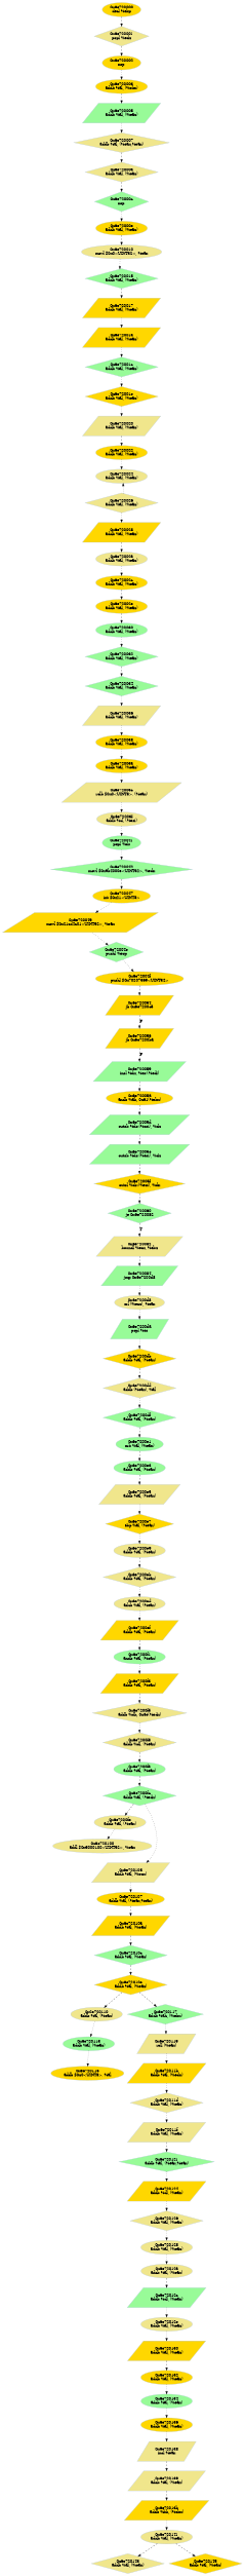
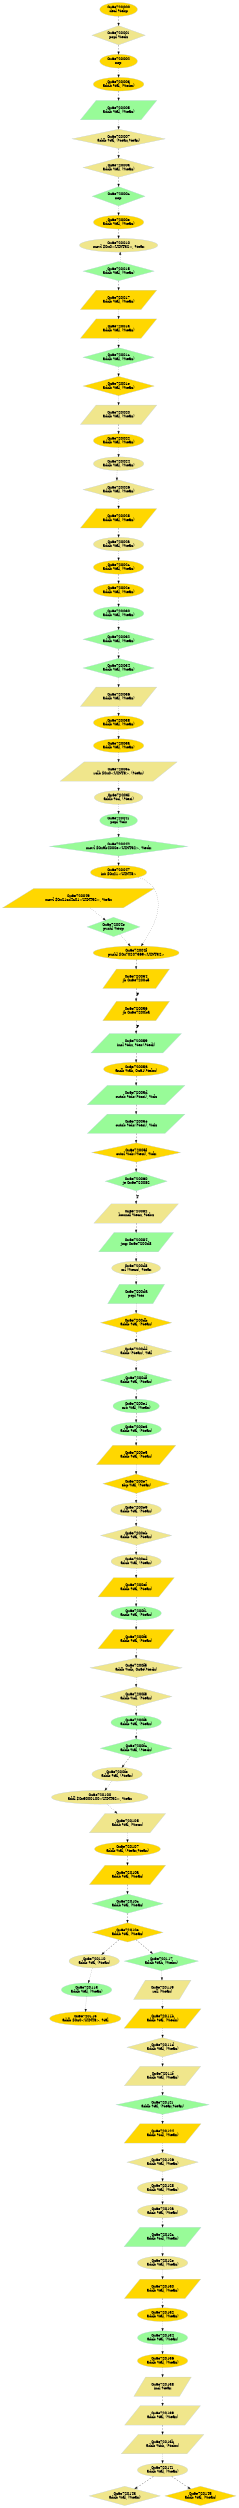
  digraph {
    node [color=lightsteelblue fillcolor=gold shape=ellipse style=filled]
    edge [color="#000000" style=dotted]
    n1 [label="0x6e720000\ndecl %ebp"]
    n2 [fillcolor=khaki label="0x6e720001\npopl %edx" shape=diamond]
    n3 [label="0x6e720002\nnop "]
    n4 [label="0x6e720003\naddb %al, (%ebx)"]
    n5 [fillcolor=palegreen label="0x6e720005\naddb %al, (%eax)" shape=parallelogram]
    n6 [fillcolor=khaki label="0x6e720007\naddb %al, (%eax,%eax)" shape=diamond]
    n7 [fillcolor=khaki label="0x6e72000a\naddb %al, (%eax)" shape=diamond]
    n8 [fillcolor=palegreen label="0x6e72000c\nnop " shape=diamond]
    n9 [label="0x6e72000e\naddb %al, (%eax)"]
    n10 [fillcolor=khaki label="0x6e720010\nmovl $0x0<UINT32>, %eax"]
    n11 [fillcolor=palegreen label="0x6e720015\naddb %al, (%eax)" shape=diamond]
    n12 [label="0x6e720017\naddb %al, (%eax)" shape=parallelogram]
    n13 [label="0x6e72001a\naddb %al, (%eax)" shape=parallelogram]
    n14 [fillcolor=palegreen label="0x6e72001c\naddb %al, (%eax)" shape=diamond]
    n15 [label="0x6e72001e\naddb %al, (%eax)" shape=diamond]
    n16 [fillcolor=khaki label="0x6e720020\naddb %al, (%eax)" shape=parallelogram]
    n17 [label="0x6e720022\naddb %al, (%eax)"]
    n18 [fillcolor=khaki label="0x6e720024\naddb %al, (%eax)"]
    n19 [fillcolor=khaki label="0x6e720026\naddb %al, (%eax)" shape=diamond]
    n20 [label="0x6e720028\naddb %al, (%eax)" shape=parallelogram]
    n21 [fillcolor=khaki label="0x6e72002a\naddb %al, (%eax)"]
    n22 [label="0x6e72002c\naddb %al, (%eax)"]
    n23 [label="0x6e72002e\naddb %al, (%eax)"]
    n24 [fillcolor=palegreen label="0x6e720030\naddb %al, (%eax)"]
    n25 [fillcolor=palegreen label="0x6e720032\naddb %al, (%eax)" shape=diamond]
    n26 [fillcolor=palegreen label="0x6e720034\naddb %al, (%eax)" shape=diamond]
    n27 [fillcolor=khaki label="0x6e720036\naddb %al, (%eax)" shape=parallelogram]
    n28 [label="0x6e720038\naddb %al, (%eax)"]
    n29 [label="0x6e72003a\naddb %al, (%eax)"]
    n30 [fillcolor=khaki label="0x6e72003c\nrolb $0x0<UINT8>, (%eax)" shape=parallelogram]
    n31 [fillcolor=khaki label="0x6e72003f\naddb %cl, (%esi)"]
    n32 [fillcolor=palegreen label="0x6e720041\npopl %ds"]
    n33 [fillcolor=palegreen label="0x6e720042\nmovl $0x9b4000e<UINT32>, %edx" shape=diamond]
    n34 [label="0x6e720047\nint $0x21<UINT8>"]
    n35 [label="0x6e720049\nmovl $0x21cd4c01<UINT32>, %eax" shape=parallelogram]
    n36 [fillcolor=palegreen label="0x6e72004e\npushl %esp" shape=diamond]
    n37 [label="0x6e72004f\npushl $0x70207369<UINT32>"]
    n38 [label="0x6e720054\njb 0x6e7200c5" shape=parallelogram]
    n39 [label="0x6e720056\njb 0x6e7200ba" shape=parallelogram]
    n40 [fillcolor=palegreen label="0x6e720059\ninsl %dx, %es:(%edi)" shape=parallelogram]
    n41 [label="0x6e72005a\nandb %ah, 0x61(%ebx)"]
    n42 [fillcolor=palegreen label="0x6e72005d\noutsb %ds:(%esi), %dx" shape=parallelogram]
    n43 [fillcolor=palegreen label="0x6e72005e\noutsb %ds:(%esi), %dx" shape=parallelogram]
    n44 [label="0x6e72005f\noutsl %ds:(%esi), %dx" shape=diamond]
    n45 [fillcolor=palegreen label="0x6e720060\nje 0x6e720082" shape=diamond]
    n46 [fillcolor=khaki label="0x6e720082\nboundl %ecx, %ebx" shape=parallelogram]
    n47 [fillcolor=palegreen label="0x6e720084\njmp 0x6e7200d8" shape=parallelogram]
    n48 [fillcolor=khaki label="0x6e7200d8\norl (%ecx), %eax"]
    n49 [fillcolor=palegreen label="0x6e7200da\npopl %es" shape=parallelogram]
    n50 [label="0x6e7200db\naddb %al, (%eax)" shape=diamond]
    n51 [fillcolor=khaki label="0x6e7200dd\naddb (%eax), %al" shape=diamond]
    n52 [fillcolor=palegreen label="0x6e7200df\naddb %al, (%eax)" shape=diamond]
    n53 [fillcolor=palegreen label="0x6e7200e1\norb %al, (%eax)"]
    n54 [fillcolor=palegreen label="0x6e7200e3\naddb %al, (%eax)"]
-   n55 [fillcolor=khaki label="0x6e7200e5\naddb %al, (%eax)" shape=parallelogram]
+   n55 [label="0x6e7200e5\naddb %al, (%eax)" shape=parallelogram]
    n56 [label="0x6e7200e7\nebp %al, (%eax)" shape=diamond]
    n57 [fillcolor=khaki label="0x6e7200e9\naddb %al, (%eax)"]
    n58 [fillcolor=khaki label="0x6e7200eb\naddb %al, (%eax)" shape=diamond]
    n59 [fillcolor=khaki label="0x6e7200ed\nadcb %al, (%eax)"]
    n60 [label="0x6e7200ef\naddb %al, (%eax)" shape=parallelogram]
    n61 [fillcolor=palegreen label="0x6e7200f1\nandb %al, (%eax)"]
    n62 [label="0x6e7200f3\naddb %al, (%eax)" shape=parallelogram]
    n63 [fillcolor=khaki label="0x6e7200f5\naddb %dh, 0x6e(%edx)" shape=diamond]
    n64 [fillcolor=khaki label="0x6e7200f8\naddb %dl, (%eax)" shape=diamond]
    n65 [fillcolor=palegreen label="0x6e7200fa\naddb %al, (%eax)"]
    n66 [fillcolor=palegreen label="0x6e7200fc\naddb %al, (%edx)" shape=diamond]
    n67 [fillcolor=khaki label="0x6e7200fe\naddb %al, (%eax)"]
    n68 [fillcolor=khaki label="0x6e720100\naddl $0x5000100<UINT32>, %eax"]
    n69 [fillcolor=khaki label="0x6e720105\naddb %al, (%ecx)" shape=parallelogram]
    n70 [label="0x6e720107\naddb %al, (%eax,%eax)"]
    n71 [label="0x6e72010a\naddb %al, (%eax)" shape=parallelogram]
    n72 [fillcolor=palegreen label="0x6e72010c\naddb %al, (%eax)" shape=diamond]
    n73 [label="0x6e72010e\naddb %al, (%eax)" shape=diamond]
-   n74 [fillcolor=khaki label="0x2e720110\naddb %al, (%eax)"]
+   n74 [fillcolor=khaki label="0x6e720110\naddb %al, (%eax)"]
    n75 [fillcolor=palegreen label="0x6e720117\naddb %ah, (%ebx)" shape=diamond]
    n76 [fillcolor=palegreen label="0x6e720113\naddb %al, (%eax)"]
    n77 [label="0x6e720115\naddb $0x0<UINT8>, %al"]
    n78 [fillcolor=khaki label="0x6e720119\nroll (%eax)" shape=parallelogram]
    n79 [label="0x6e72011b\naddb %al, (%edx)" shape=parallelogram]
    n80 [fillcolor=khaki label="0x6e72011d\naddb %al, (%eax)" shape=diamond]
    n81 [fillcolor=khaki label="0x6e72011f\naddb %al, (%eax)" shape=parallelogram]
    n82 [fillcolor=palegreen label="0x6e720121\naddb %al, (%eax,%eax)" shape=diamond]
    n83 [label="0x6e720124\naddb %dl, (%eax)" shape=parallelogram]
    n84 [fillcolor=khaki label="0x6e720126\naddb %al, (%eax)" shape=diamond]
    n85 [fillcolor=khaki label="0x6e720128\naddb %al, (%eax)"]
    n86 [fillcolor=khaki label="0x6e72012a\nadcb %al, (%eax)"]
    n87 [fillcolor=palegreen label="0x6e72012c\naddb %dl, (%eax)" shape=parallelogram]
    n88 [fillcolor=khaki label="0x6e72012e\naddb %al, (%eax)"]
    n89 [label="0x6e720130\naddb %al, (%eax)" shape=parallelogram]
    n90 [label="0x6e720132\naddb %al, (%eax)"]
    n91 [fillcolor=palegreen label="0x6e720134\nadcb %al, (%eax)"]
    n92 [label="0x6e720136\naddb %al, (%eax)"]
    n93 [fillcolor=khaki label="0x6e720138\nincl %eax" shape=parallelogram]
    n94 [fillcolor=khaki label="0x6e720139\nadcb %al, (%eax)" shape=parallelogram]
-   n95 [label="0x6e72013b\naddb %bh, (%ebx)" shape=parallelogram]
+   n95 [fillcolor=khaki label="0x6e72013b\naddb %bh, (%ebx)" shape=parallelogram]
    n96 [fillcolor=khaki label="0x6e720141\naddb %al, (%eax)"]
    n97 [fillcolor=khaki label="0x6e720143\naddb %al, (%eax)" shape=diamond]
    n98 [label="0x6e720145\naddb %al, (%eax)" shape=diamond]
    n1 -> n2 [style=dashed]
    n2 -> n3 [style=dashed]
    n3 -> n4
    n4 -> n5 [style=dashed]
    n5 -> n6
    n6 -> n7 [style=dashed]
    n7 -> n8 [style=dashed]
    n8 -> n9
    n9 -> n10 [style=dashed]
-   n10 -> n11
+   n11 -> n10
    n11 -> n12 [style=dashed]
    n12 -> n13
    n13 -> n14
    n14 -> n15
    n15 -> n16
    n16 -> n17 [style=dashed]
    n17 -> n18
-   n19 -> n18
+   n18 -> n19
    n19 -> n20
    n20 -> n21 [style=dashed]
    n21 -> n22
    n22 -> n23 [style=dashed]
    n23 -> n24 [style=dashed]
    n24 -> n25
    n25 -> n26 [style=dashed]
    n26 -> n27
    n27 -> n28
    n28 -> n29
    n29 -> n30
    n30 -> n31
    n31 -> n32
    n32 -> n33
    n33 -> n34 [style=dashed]
-   n34 -> n35
+   n34 -> n37
    n35 -> n36
    n36 -> n37
    n37 -> n38 [style=dashed]
    n38 -> n39 [label=F style=dashed]
    n39 -> n40 [label=F style=dashed]
    n40 -> n41 [style=dashed]
    n41 -> n42 [style=dashed]
    n42 -> n43 [style=dashed]
    n43 -> n44 [style=dashed]
    n44 -> n45 [style=dashed]
    n45 -> n46 [label=T style=dashed]
    n46 -> n47 [style=dashed]
    n47 -> n48
    n48 -> n49
    n49 -> n50
    n50 -> n51 [style=dashed]
    n51 -> n52
    n52 -> n53 [style=dashed]
    n53 -> n54 [style=dashed]
    n54 -> n55 [style=dashed]
    n55 -> n56
    n56 -> n57
    n57 -> n58 [style=dashed]
    n58 -> n59
    n59 -> n60
    n60 -> n61 [style=dashed]
    n61 -> n62
    n62 -> n63 [style=dashed]
    n63 -> n64
    n64 -> n65 [style=dashed]
    n65 -> n66 [style=dashed]
    n66 -> n67 [style=dashed]
    n67 -> n68
-   n66 -> n69
+   n68 -> n69
    n69 -> n70
    n70 -> n71 [style=dashed]
    n71 -> n72 [style=dashed]
    n72 -> n73 [style=dashed]
    n73 -> n74 [style=dashed]
    n73 -> n75 [style=dashed]
    n74 -> n76
    n75 -> n78
    n76 -> n77
    n78 -> n79
    n79 -> n80
    n80 -> n81
    n81 -> n82 [style=dashed]
    n82 -> n83
    n83 -> n84
    n84 -> n85
    n85 -> n86
    n86 -> n87 [style=dashed]
    n87 -> n88
    n88 -> n89
    n89 -> n90 [style=dashed]
    n90 -> n91
    n91 -> n92
    n92 -> n93
    n93 -> n94 [style=dashed]
    n94 -> n95 [style=dashed]
    n95 -> n96
    n96 -> n97 [style=dashed]
    n96 -> n98 [style=dashed]
  }
